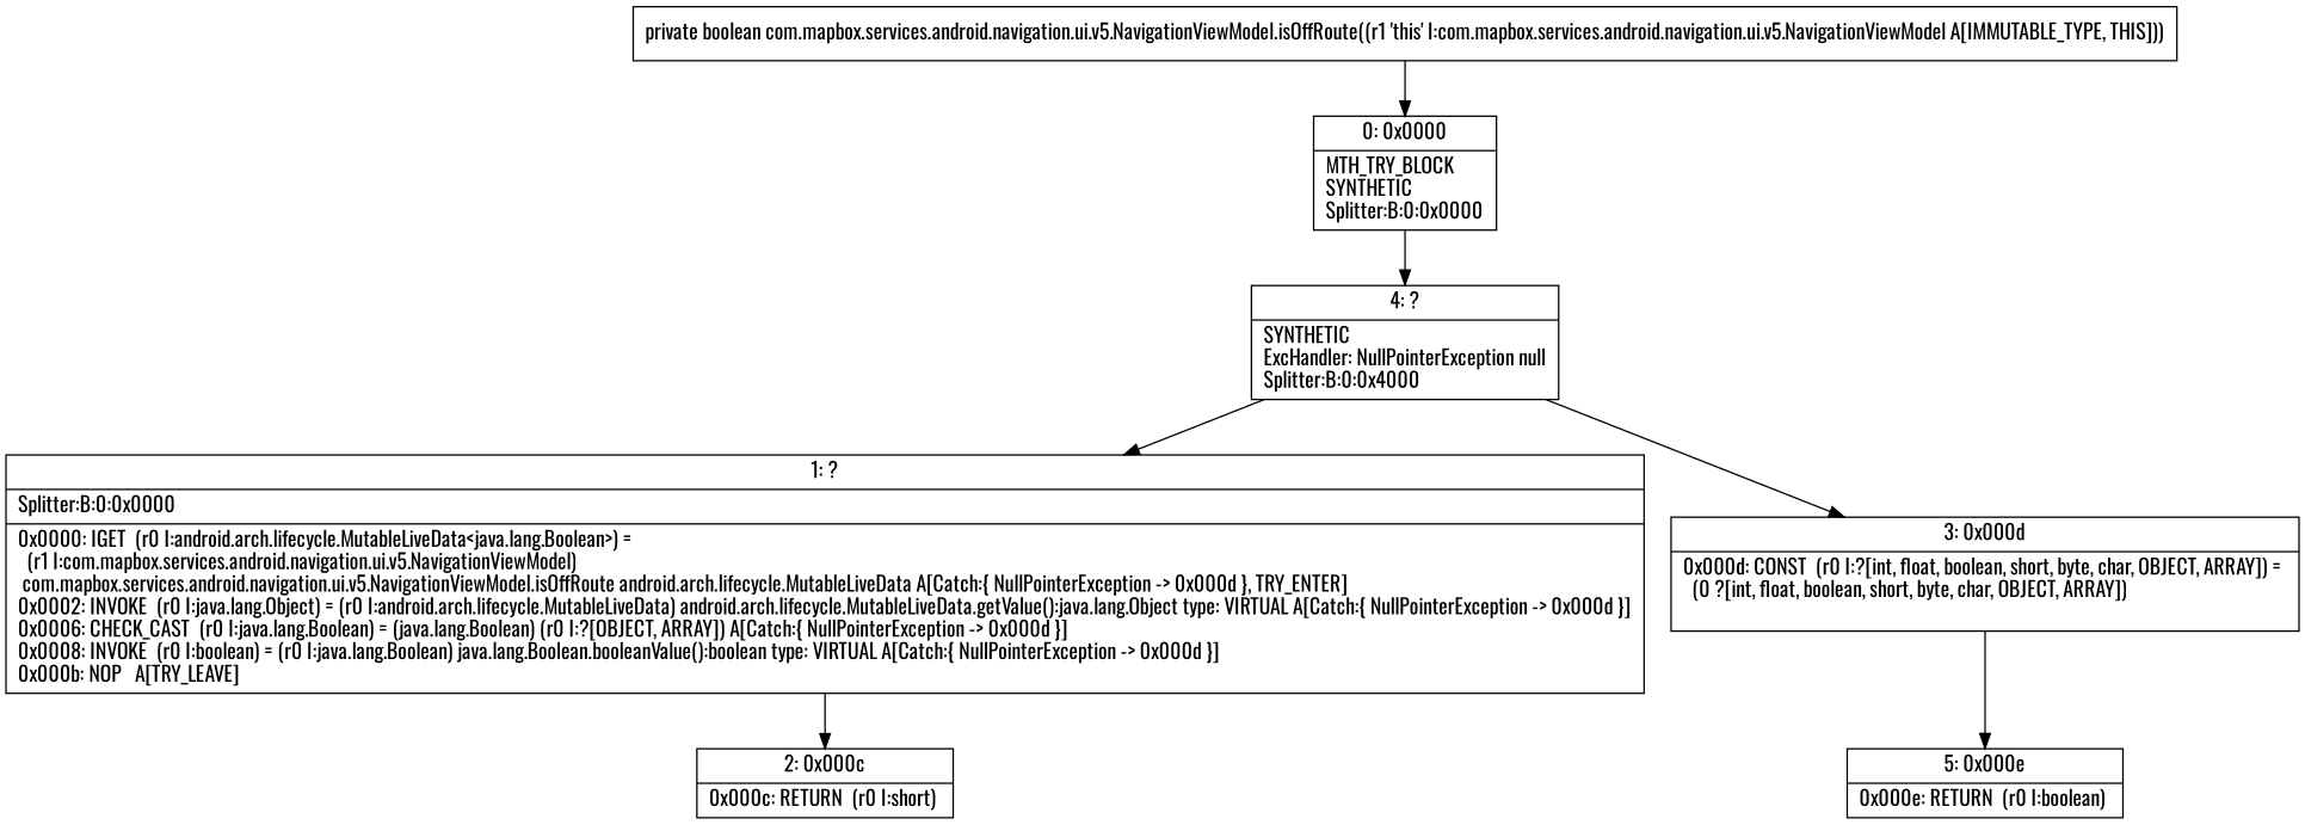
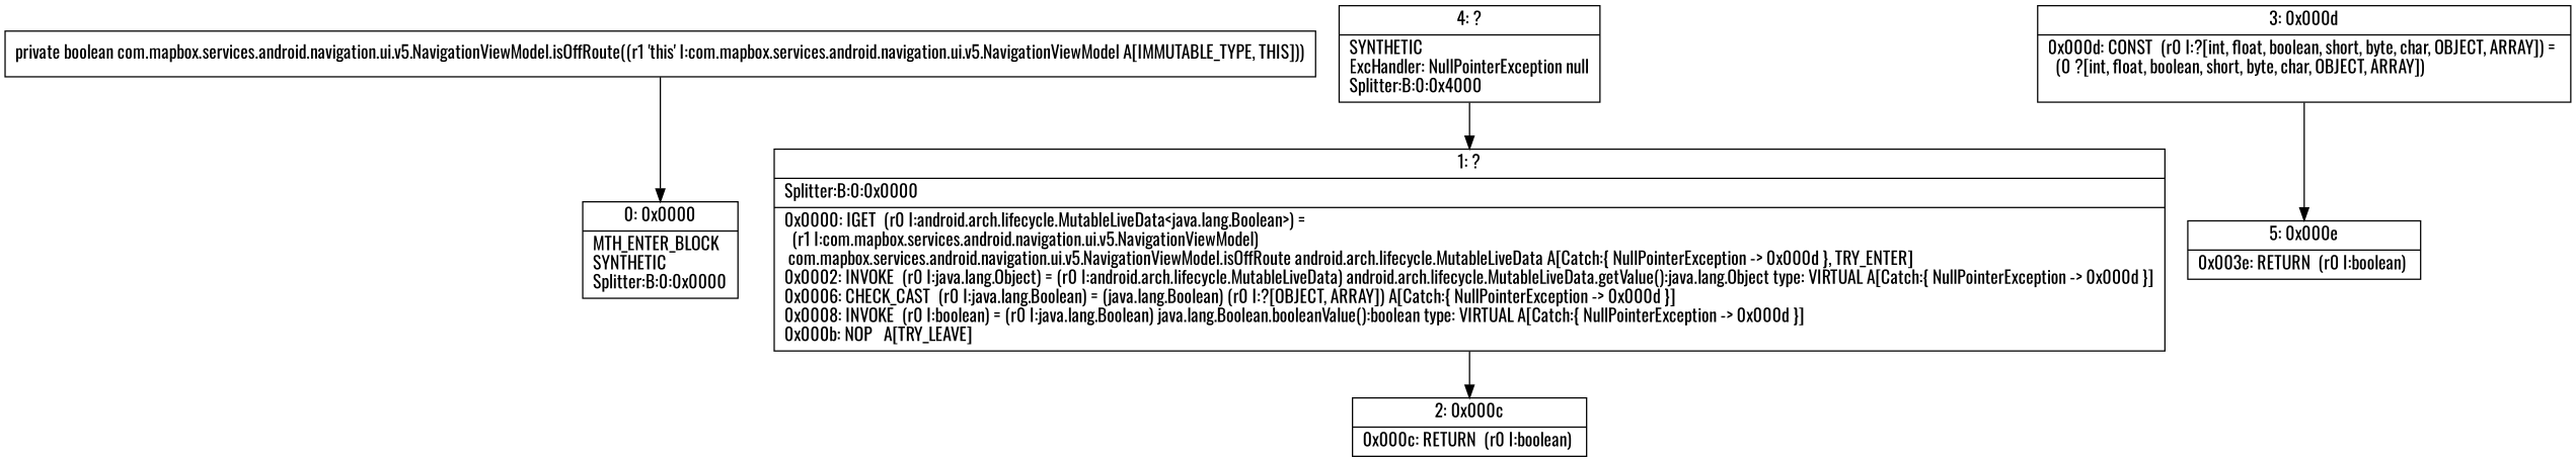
  digraph {
    fontname=Oswald
    node [fontname=Oswald shape=record]
    edge [fontname=Oswald]
-   n1 [label="{0\:\ 0x0000|MTH_TRY_BLOCK\lSYNTHETIC\lSplitter:B:0:0x0000\l}"]
+   n1 [label="{0\:\ 0x0000|MTH_ENTER_BLOCK\lSYNTHETIC\lSplitter:B:0:0x0000\l}"]
    n2 [label="{4\:\ ?|SYNTHETIC\lExcHandler: NullPointerException null\lSplitter:B:0:0x4000\l}"]
    n3 [label="{1\:\ ?|Splitter:B:0:0x0000\l|0x0000: IGET  (r0 I:android.arch.lifecycle.MutableLiveData\<java.lang.Boolean\>) = \l  (r1 I:com.mapbox.services.android.navigation.ui.v5.NavigationViewModel)\l com.mapbox.services.android.navigation.ui.v5.NavigationViewModel.isOffRoute android.arch.lifecycle.MutableLiveData A[Catch:\{ NullPointerException \-\> 0x000d \}, TRY_ENTER]\l0x0002: INVOKE  (r0 I:java.lang.Object) = (r0 I:android.arch.lifecycle.MutableLiveData) android.arch.lifecycle.MutableLiveData.getValue():java.lang.Object type: VIRTUAL A[Catch:\{ NullPointerException \-\> 0x000d \}]\l0x0006: CHECK_CAST  (r0 I:java.lang.Boolean) = (java.lang.Boolean) (r0 I:?[OBJECT, ARRAY]) A[Catch:\{ NullPointerException \-\> 0x000d \}]\l0x0008: INVOKE  (r0 I:boolean) = (r0 I:java.lang.Boolean) java.lang.Boolean.booleanValue():boolean type: VIRTUAL A[Catch:\{ NullPointerException \-\> 0x000d \}]\l0x000b: NOP   A[TRY_LEAVE]\l}"]
-   n4 [label="{2\:\ 0x000c|0x000c: RETURN  (r0 I:short) \l}"]
+   n4 [label="{2\:\ 0x000c|0x000c: RETURN  (r0 I:boolean) \l}"]
    n5 [label="{3\:\ 0x000d|0x000d: CONST  (r0 I:?[int, float, boolean, short, byte, char, OBJECT, ARRAY]) = \l  (0 ?[int, float, boolean, short, byte, char, OBJECT, ARRAY])\l \l}"]
-   n6 [label="{5\:\ 0x000e|0x000e: RETURN  (r0 I:boolean) \l}"]
+   n6 [label="{5\:\ 0x000e|0x003e: RETURN  (r0 I:boolean) \l}"]
    n7 [label="{private boolean com.mapbox.services.android.navigation.ui.v5.NavigationViewModel.isOffRoute((r1 'this' I:com.mapbox.services.android.navigation.ui.v5.NavigationViewModel A[IMMUTABLE_TYPE, THIS])) }"]
-   n1 -> n2
    n2 -> n3
-   n2 -> n5
    n3 -> n4
    n5 -> n6
    n7 -> n1
  }
